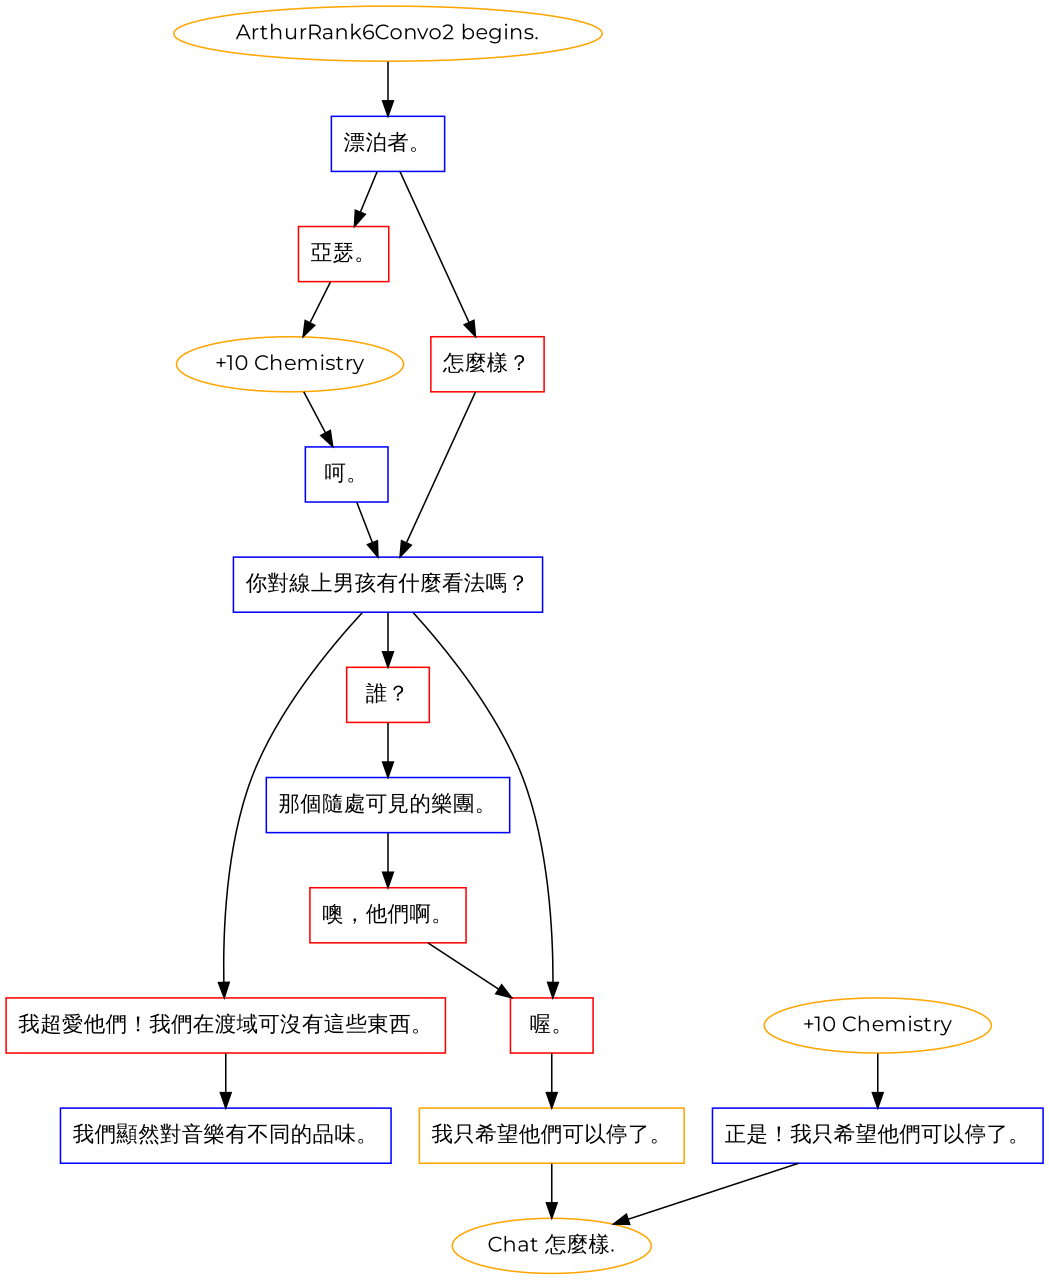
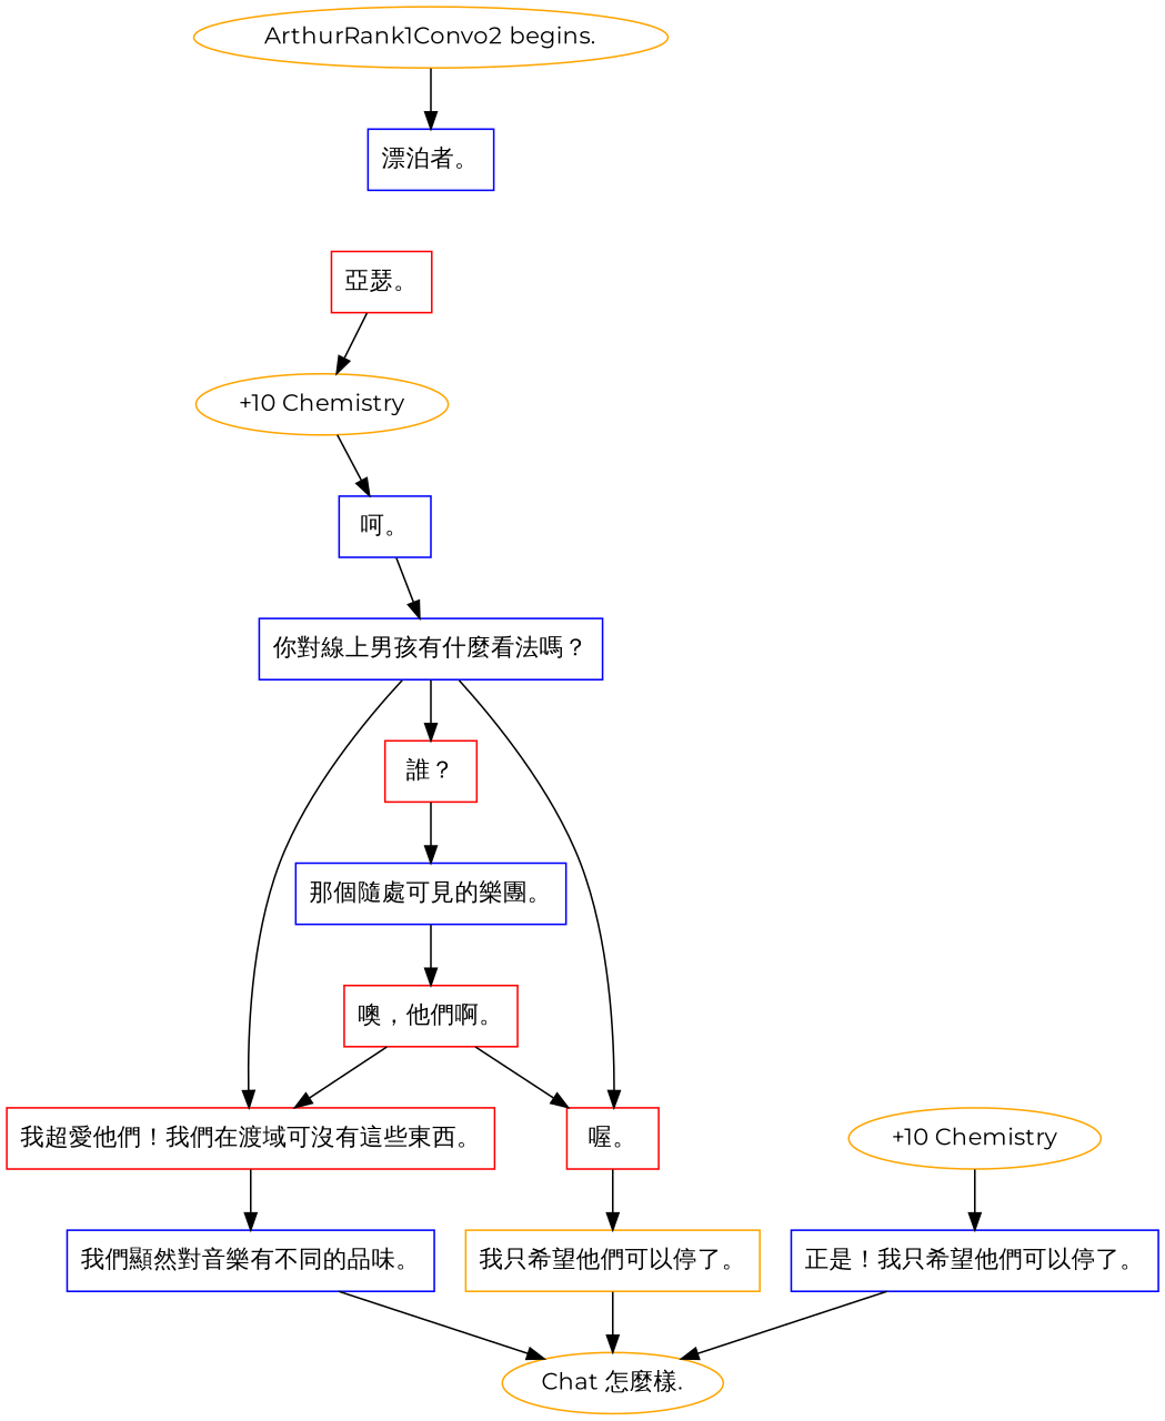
  digraph {
    fontname=Montserrat
    node [color=blue fontname=Montserrat shape=box]
    edge [fontname=Montserrat]
-   "ArthurRank1Convo2 begins." [color=orange label="ArthurRank6Convo2 begins." shape=""]
+   "ArthurRank1Convo2 begins." [color=orange shape=""]
    n2 [label="漂泊者。"]
    n3 [color=red label="亞瑟。"]
-   n4 [color=red label="怎麼樣？"]
    n5 [color=orange label="+10 Chemistry" shape=""]
    n6 [label="你對線上男孩有什麼看法嗎？"]
    n7 [label="呵。"]
    n8 [color=red label="誰？"]
    n9 [color=red label="我超愛他們！我們在渡域可沒有這些東西。"]
    n10 [color=red label="喔。"]
    n11 [label="那個隨處可見的樂團。"]
    n12 [label="我們顯然對音樂有不同的品味。"]
    n13 [color=orange label="我只希望他們可以停了。"]
    n14 [color=red label="噢，他們啊。"]
    n15 [color=orange label="+10 Chemistry" shape=""]
    n16 [label="正是！我只希望他們可以停了。"]
    n17 [color=orange label="Chat 怎麼樣." shape=""]
    "ArthurRank1Convo2 begins." -> n2
-   n2 -> n3
-   n2 -> n4
    n3 -> n5
-   n4 -> n6
    n5 -> n7
    n6 -> n8
    n6 -> n9
    n6 -> n10
    n7 -> n6
    n8 -> n11
    n9 -> n12
    n10 -> n13
    n11 -> n14
+   n12 -> n17
    n13 -> n17
+   n14 -> n9
    n14 -> n10
    n15 -> n16
    n16 -> n17
  }
